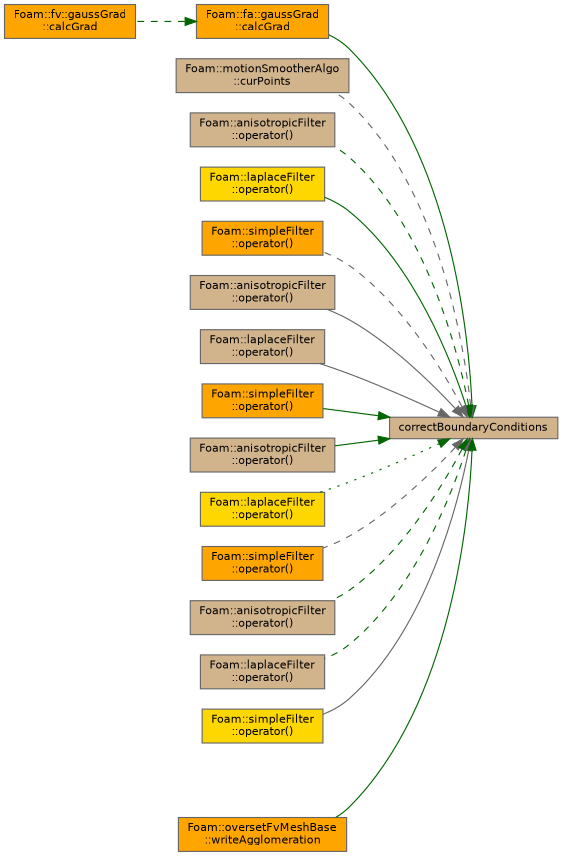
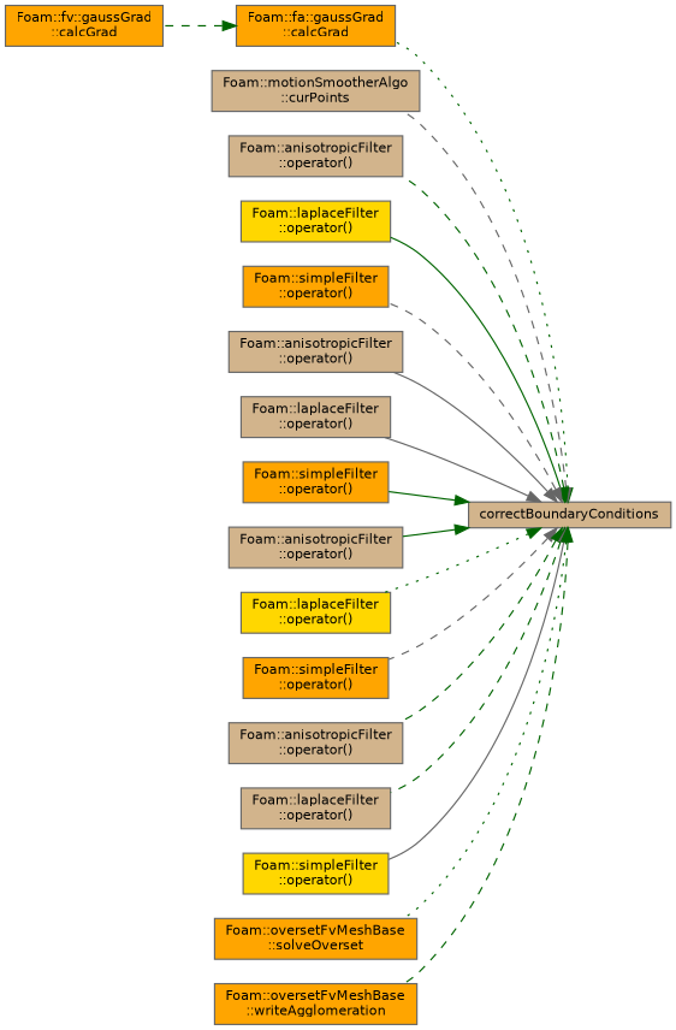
  digraph {
    rankdir=RL
    node [color=grey40 fillcolor=tan fontname=Helvetica fontsize=10 shape=box style=filled]
    edge [color=darkgreen dir=back fontname=Helvetica fontsize=10 labelfontname=Helvetica labelfontsize=10 style=solid]
    n1 [color=gray40 fontcolor=black height=0.2 label=correctBoundaryConditions width=0.4]
    n2 [fillcolor=orange height=0.2 label="Foam::fa::gaussGrad\l::calcGrad" width=0.4]
    n3 [height=0.2 label="Foam::motionSmootherAlgo\l::curPoints" width=0.4]
    n4 [height=0.2 label="Foam::anisotropicFilter\l::operator()" width=0.4]
    n5 [fillcolor=gold height=0.2 label="Foam::laplaceFilter\l::operator()" width=0.4]
    n6 [fillcolor=orange height=0.2 label="Foam::simpleFilter\l::operator()" width=0.4]
    n7 [height=0.2 label="Foam::anisotropicFilter\l::operator()" width=0.4]
    n8 [height=0.2 label="Foam::laplaceFilter\l::operator()" width=0.4]
    n9 [fillcolor=orange height=0.2 label="Foam::simpleFilter\l::operator()" width=0.4]
    n10 [height=0.2 label="Foam::anisotropicFilter\l::operator()" width=0.4]
    n11 [fillcolor=gold height=0.2 label="Foam::laplaceFilter\l::operator()" width=0.4]
    n12 [fillcolor=orange height=0.2 label="Foam::simpleFilter\l::operator()" width=0.4]
    n13 [height=0.2 label="Foam::anisotropicFilter\l::operator()" width=0.4]
    n14 [height=0.2 label="Foam::laplaceFilter\l::operator()" width=0.4]
    n15 [fillcolor=gold height=0.2 label="Foam::simpleFilter\l::operator()" width=0.4]
+   n16 [fillcolor=orange height=0.2 label="Foam::oversetFvMeshBase\l::solveOverset" width=0.4]
    n17 [fillcolor=orange height=0.2 label="Foam::oversetFvMeshBase\l::writeAgglomeration" width=0.4]
    n18 [fillcolor=orange height=0.2 label="Foam::fv::gaussGrad\l::calcGrad" width=0.4]
-   n1 -> n2
+   n1 -> n2 [style=dotted]
    n1 -> n3 [color=gray40 style=dashed]
    n1 -> n4 [style=dashed]
    n1 -> n5
    n1 -> n6 [color=gray40 style=dashed]
    n1 -> n7 [color=gray40]
    n1 -> n8 [color=gray40]
    n1 -> n9
    n1 -> n10
    n1 -> n11 [style=dotted]
    n1 -> n12 [color=gray40 style=dashed]
    n1 -> n13 [style=dashed]
    n1 -> n14 [style=dashed]
    n1 -> n15 [color=gray40]
-   n1 -> n17
+   n1 -> n16 [style=dotted]
+   n1 -> n17 [style=dashed]
    n2 -> n18 [style=dashed]
  }
